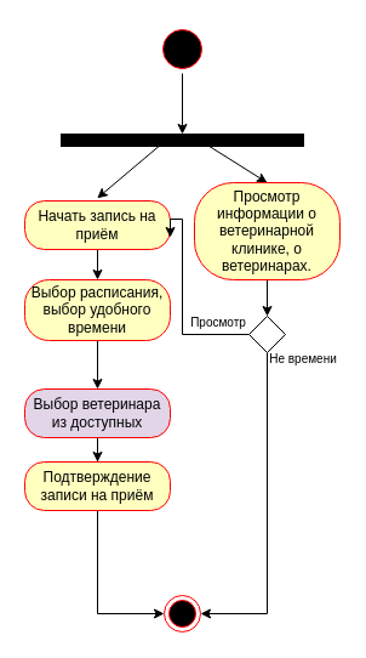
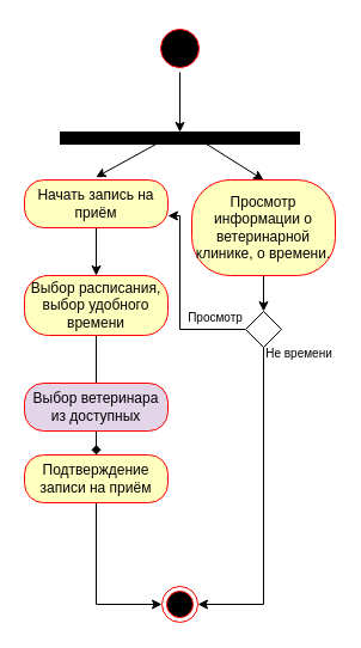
  <mxCell id="0" />
  <mxCell id="1" parent="0" />
  <mxCell id="2" value="" style="ellipse;html=1;shape=startState;fillColor=#000000;strokeColor=#ff0000;" parent="1" vertex="1"><mxGeometry x="130" width="40" height="40" as="geometry" y="20" /></mxCell>
  <mxCell id="3" value="" style="ellipse;html=1;shape=endState;fillColor=#000000;strokeColor=#ff0000;" parent="1" vertex="1"><mxGeometry x="135" y="490" width="30" height="30" as="geometry" /></mxCell>
  <mxCell id="4" value="" style="endArrow=classic;html=1;rounded=0;exitX=0.5;exitY=1;exitDx=0;exitDy=0;entryX=0.5;entryY=0;entryDx=0;entryDy=0;" parent="1" source="2" edge="1"><mxGeometry width="50" height="50" relative="1" as="geometry"><mxPoint x="160" y="160" as="sourcePoint" /><mxPoint x="150" y="110" as="targetPoint" /></mxGeometry></mxCell>
- <mxCell id="5" value="" style="edgeStyle=orthogonalEdgeStyle;rounded=0;orthogonalLoop=1;jettySize=auto;html=1;" parent="1" source="6" target="8" edge="1"><mxGeometry relative="1" as="geometry" /></mxCell>
+ <mxCell id="5" value="" style="edgeStyle=orthogonalEdgeStyle;rounded=0;orthogonalLoop=1;jettySize=auto;html=1;endArrow=none;" parent="1" source="6" target="8" edge="1"><mxGeometry relative="1" as="geometry" /></mxCell>
  <mxCell id="6" value="Выбор расписания, выбор удобного времени" style="rounded=1;whiteSpace=wrap;html=1;arcSize=40;fontColor=#000000;fillColor=#ffffc0;strokeColor=#ff0000;" parent="1" vertex="1"><mxGeometry x="20" y="230" width="120" height="50" as="geometry" /></mxCell>
- <mxCell id="7" value="" style="edgeStyle=orthogonalEdgeStyle;rounded=0;orthogonalLoop=1;jettySize=auto;html=1;" parent="1" source="8" target="10" edge="1"><mxGeometry relative="1" as="geometry" /></mxCell>
+ <mxCell id="7" value="" style="edgeStyle=orthogonalEdgeStyle;rounded=0;orthogonalLoop=1;jettySize=auto;html=1;endArrow=diamond;" parent="1" source="8" target="10" edge="1"><mxGeometry relative="1" as="geometry" /></mxCell>
  <mxCell id="8" value="Выбор ветеринара из доступных" style="rounded=1;whiteSpace=wrap;html=1;arcSize=40;fontColor=#000000;fillColor=#e1d5e7;strokeColor=#ff0000;" parent="1" vertex="1"><mxGeometry x="20" y="320" width="120" height="40" as="geometry" /></mxCell>
  <mxCell id="9" style="edgeStyle=orthogonalEdgeStyle;rounded=0;orthogonalLoop=1;jettySize=auto;html=1;entryX=0;entryY=0.5;entryDx=0;entryDy=0;" parent="1" source="10" target="3" edge="1"><mxGeometry relative="1" as="geometry" /></mxCell>
  <mxCell id="10" value="Подтверждение записи на приём" style="rounded=1;whiteSpace=wrap;html=1;arcSize=40;fontColor=#000000;fillColor=#ffffc0;strokeColor=#ff0000;" parent="1" vertex="1"><mxGeometry x="20" y="380" width="120" height="40" as="geometry" /></mxCell>
  <mxCell id="11" value="" style="endArrow=classic;html=1;rounded=0;exitX=0.5;exitY=1;exitDx=0;exitDy=0;entryX=0.5;entryY=0;entryDx=0;entryDy=0;" parent="1" source="15" target="6" edge="1"><mxGeometry width="50" height="50" relative="1" as="geometry"><mxPoint x="320" y="390" as="sourcePoint" /><mxPoint x="350" y="370" as="targetPoint" /></mxGeometry></mxCell>
  <mxCell id="12" value="" style="rounded=0;whiteSpace=wrap;html=1;fillColor=#000000;" parent="1" vertex="1"><mxGeometry x="50" y="110" width="200" height="10" as="geometry" /></mxCell>
  <mxCell id="13" value="" style="endArrow=classic;html=1;rounded=0;exitX=0.598;exitY=0.832;exitDx=0;exitDy=0;exitPerimeter=0;" parent="1" source="12" edge="1"><mxGeometry width="50" height="50" relative="1" as="geometry"><mxPoint x="210" y="200" as="sourcePoint" /><mxPoint x="220" y="150" as="targetPoint" /></mxGeometry></mxCell>
  <mxCell id="14" value="" style="endArrow=classic;html=1;rounded=0;exitX=0.406;exitY=0.947;exitDx=0;exitDy=0;exitPerimeter=0;entryX=0.498;entryY=-0.055;entryDx=0;entryDy=0;entryPerimeter=0;" parent="1" source="12" target="15" edge="1"><mxGeometry width="50" height="50" relative="1" as="geometry"><mxPoint x="130" y="200" as="sourcePoint" /><mxPoint x="80" y="140" as="targetPoint" /></mxGeometry></mxCell>
- <mxCell id="15" value="Начать запись на приём" style="rounded=1;whiteSpace=wrap;html=1;arcSize=40;fontColor=#000000;fillColor=#ffffc0;strokeColor=#ff0000;" parent="1" vertex="1"><mxGeometry x="20" y="165" width="120" height="40" as="geometry" /></mxCell>
+ <mxCell id="15" value="Начать запись на приём" style="rounded=1;whiteSpace=wrap;html=1;arcSize=40;fontColor=#000000;fillColor=#ffffc0;strokeColor=#ff0000;" parent="1" vertex="1"><mxGeometry x="20" y="150" width="120" height="40" as="geometry" /></mxCell>
  <mxCell id="16" value="" style="edgeStyle=orthogonalEdgeStyle;rounded=0;orthogonalLoop=1;jettySize=auto;html=1;" parent="1" source="17" target="20" edge="1"><mxGeometry relative="1" as="geometry" /></mxCell>
- <mxCell id="17" value="Просмотр информации о ветеринарной клинике, о ветеринарах." style="rounded=1;whiteSpace=wrap;html=1;arcSize=40;fontColor=#000000;fillColor=#ffffc0;strokeColor=#ff0000;" parent="1" vertex="1"><mxGeometry x="160" y="150" width="120" height="80" as="geometry" /></mxCell>
+ <mxCell id="17" value="Просмотр информации о ветеринарной клинике, о времени." style="rounded=1;whiteSpace=wrap;html=1;arcSize=40;fontColor=#000000;fillColor=#ffffc0;strokeColor=#ff0000;" parent="1" vertex="1"><mxGeometry x="160" y="150" width="120" height="80" as="geometry" /></mxCell>
  <mxCell id="18" style="edgeStyle=orthogonalEdgeStyle;rounded=0;orthogonalLoop=1;jettySize=auto;html=1;entryX=1;entryY=0.75;entryDx=0;entryDy=0;" parent="1" source="20" target="15" edge="1"><mxGeometry relative="1" as="geometry"><Array as="points"><mxPoint x="150" y="275" /><mxPoint x="150" y="180" /></Array></mxGeometry></mxCell>
  <mxCell id="19" style="edgeStyle=orthogonalEdgeStyle;rounded=0;orthogonalLoop=1;jettySize=auto;html=1;entryX=1;entryY=0.5;entryDx=0;entryDy=0;" parent="1" source="20" target="3" edge="1"><mxGeometry relative="1" as="geometry"><mxPoint x="220" y="510" as="targetPoint" /><Array as="points"><mxPoint x="220" y="505" /></Array></mxGeometry></mxCell>
  <mxCell id="20" value="" style="rhombus;whiteSpace=wrap;html=1;" parent="1" vertex="1"><mxGeometry x="205" y="260" width="30" height="30" as="geometry" /></mxCell>
  <mxCell id="21" value="&lt;font style=&quot;font-size: 10px;&quot;&gt;Просмотр&lt;/font&gt;" style="text;html=1;strokeColor=none;fillColor=none;align=center;verticalAlign=middle;whiteSpace=wrap;rounded=0;" parent="1" vertex="1"><mxGeometry x="150" y="250" width="60" height="30" as="geometry" /></mxCell>
  <mxCell id="22" value="&lt;font style=&quot;font-size: 10px;&quot;&gt;Не времени&lt;/font&gt;" style="text;html=1;strokeColor=none;fillColor=none;align=center;verticalAlign=middle;whiteSpace=wrap;rounded=0;" parent="1" vertex="1"><mxGeometry x="220" y="280" width="60" height="30" as="geometry" /></mxCell>
